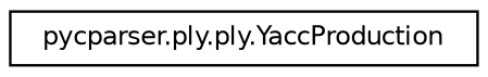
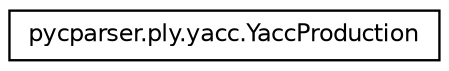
  digraph {
    rankdir=TB
-   n1 [color=black fillcolor=white fontname=Helvetica fontsize=10 height=0.2 label="pycparser.ply.ply.YaccProduction" shape=record style=filled width=0.4]
+   n1 [color=black fillcolor=white fontname=Helvetica fontsize=10 height=0.2 label="pycparser.ply.yacc.YaccProduction" shape=record style=filled width=0.4]
  }
